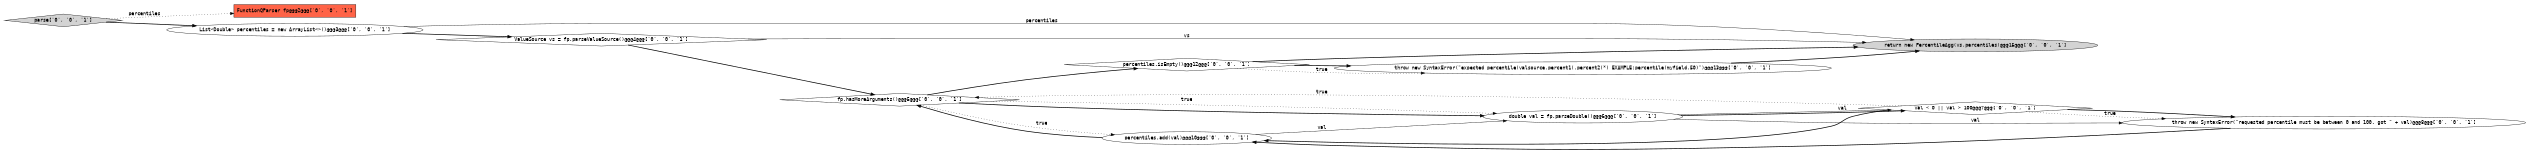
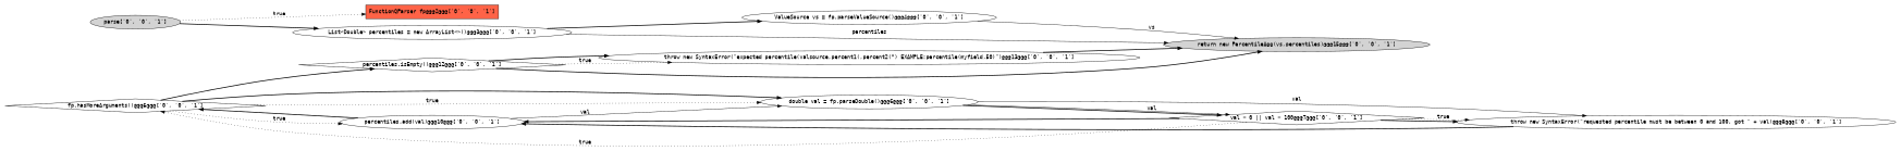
  digraph {
    fontname="DejaVu Sans Mono"
    rankdir=LR
    node [fillcolor=white fontname="DejaVu Sans Mono" shape=ellipse style=filled]
    edge [fontname="DejaVu Sans Mono" style=bold]
    n1 [fillcolor=tomato label="FunctionQParser fp@@@2@@@['0', '0', '1']" shape=box]
    n2 [label="List<Double> percentiles = new ArrayList<>()@@@3@@@['0', '0', '1']"]
    n3 [fillcolor=lightgray label="return new PercentileAgg(vs,percentiles)@@@15@@@['0', '0', '1']"]
-   n4 [label="ValueSource vs = fp.parseValueSource()@@@4@@@['0', '0', '1']" shape=diamond]
+   n4 [label="ValueSource vs = fp.parseValueSource()@@@4@@@['0', '0', '1']"]
    n5 [label="fp.hasMoreArguments()@@@5@@@['0', '0', '1']" shape=diamond]
    n6 [label="throw new SyntaxError(\"requested percentile must be between 0 and 100. got \" + val)@@@8@@@['0', '0', '1']"]
    n7 [label="percentiles.add(val)@@@10@@@['0', '0', '1']"]
    n8 [label="double val = fp.parseDouble()@@@6@@@['0', '0', '1']"]
    n9 [label="val < 0 || val > 100@@@7@@@['0', '0', '1']" shape=diamond]
    n10 [label="percentiles.isEmpty()@@@12@@@['0', '0', '1']" shape=diamond]
    n11 [label="throw new SyntaxError(\"expected percentile(valsource,percent1(,percent2(*) EXAMPLE:percentile(myfield,50)\")@@@13@@@['0', '0', '1']"]
-   n12 [fillcolor=lightgray label="parse['0', '0', '1']" shape=diamond]
+   n12 [fillcolor=lightgray label="parse['0', '0', '1']"]
    n2 -> n3 [label=percentiles style=solid]
    n2 -> n4
    n4 -> n3 [label=vs style=solid]
-   n4 -> n5
    n5 -> n7 [label=true style=dotted]
    n5 -> n8
    n5 -> n8 [label=true style=dotted]
    n5 -> n10
    n6 -> n7
    n7 -> n5
    n7 -> n8 [label=val style=solid]
    n8 -> n6 [label=val style=solid]
    n8 -> n9 [label=val style=solid]
    n8 -> n9
    n9 -> n5 [label=true style=dotted]
    n9 -> n6 [label=true style=dotted]
    n9 -> n6
    n9 -> n7
    n10 -> n3
    n10 -> n11
    n10 -> n11 [label=true style=dotted]
    n11 -> n3
-   n12 -> n1 [label=percentiles style=dotted]
+   n12 -> n1 [label=true style=dotted]
    n12 -> n2
  }
